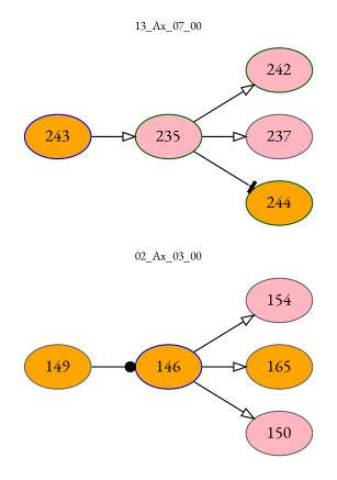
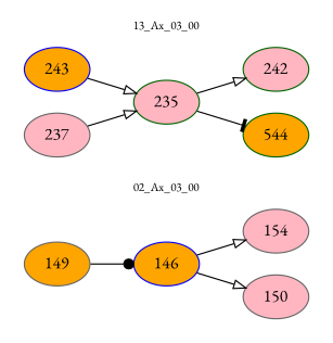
  digraph {
    fontname="EB Garamond"
    rankdir=LR
    node [color=gray40 fillcolor=orange fontname="EB Garamond" style=filled]
    edge [arrowhead=onormal color=black fontname="EB Garamond"]
    n1 [label=149]
    n2 [color=blue label=146]
    n3 [fillcolor=lightpink label=150]
-   n4 [label=165]
    n5 [fillcolor=lightpink label=154]
    n6 [color=blue label=243]
    n7 [color=darkgreen fillcolor=lightpink label=235]
-   n8 [color=darkgreen label=244]
+   n8 [color=darkgreen label=544]
    n9 [fillcolor=lightpink label=237]
    n10 [color=darkgreen fillcolor=lightpink label=242]
    subgraph cluster_1 {
      color=white
      fontsize=10
      label="02_Ax_03_00"
      n1
      n2
      n3
-     n4
      n5
    }
    subgraph cluster_2 {
      color=white
      fontsize=10
-     label="13_Ax_07_00"
+     label="13_Ax_03_00"
      n6
      n7
      n8
      n9
      n10
    }
    n1 -> n2 [arrowhead=dot]
    n2 -> n3
-   n2 -> n4
    n2 -> n5
    n6 -> n7
    n7 -> n8 [arrowhead=tee]
-   n7 -> n9
+   n9 -> n7
    n7 -> n10
  }
